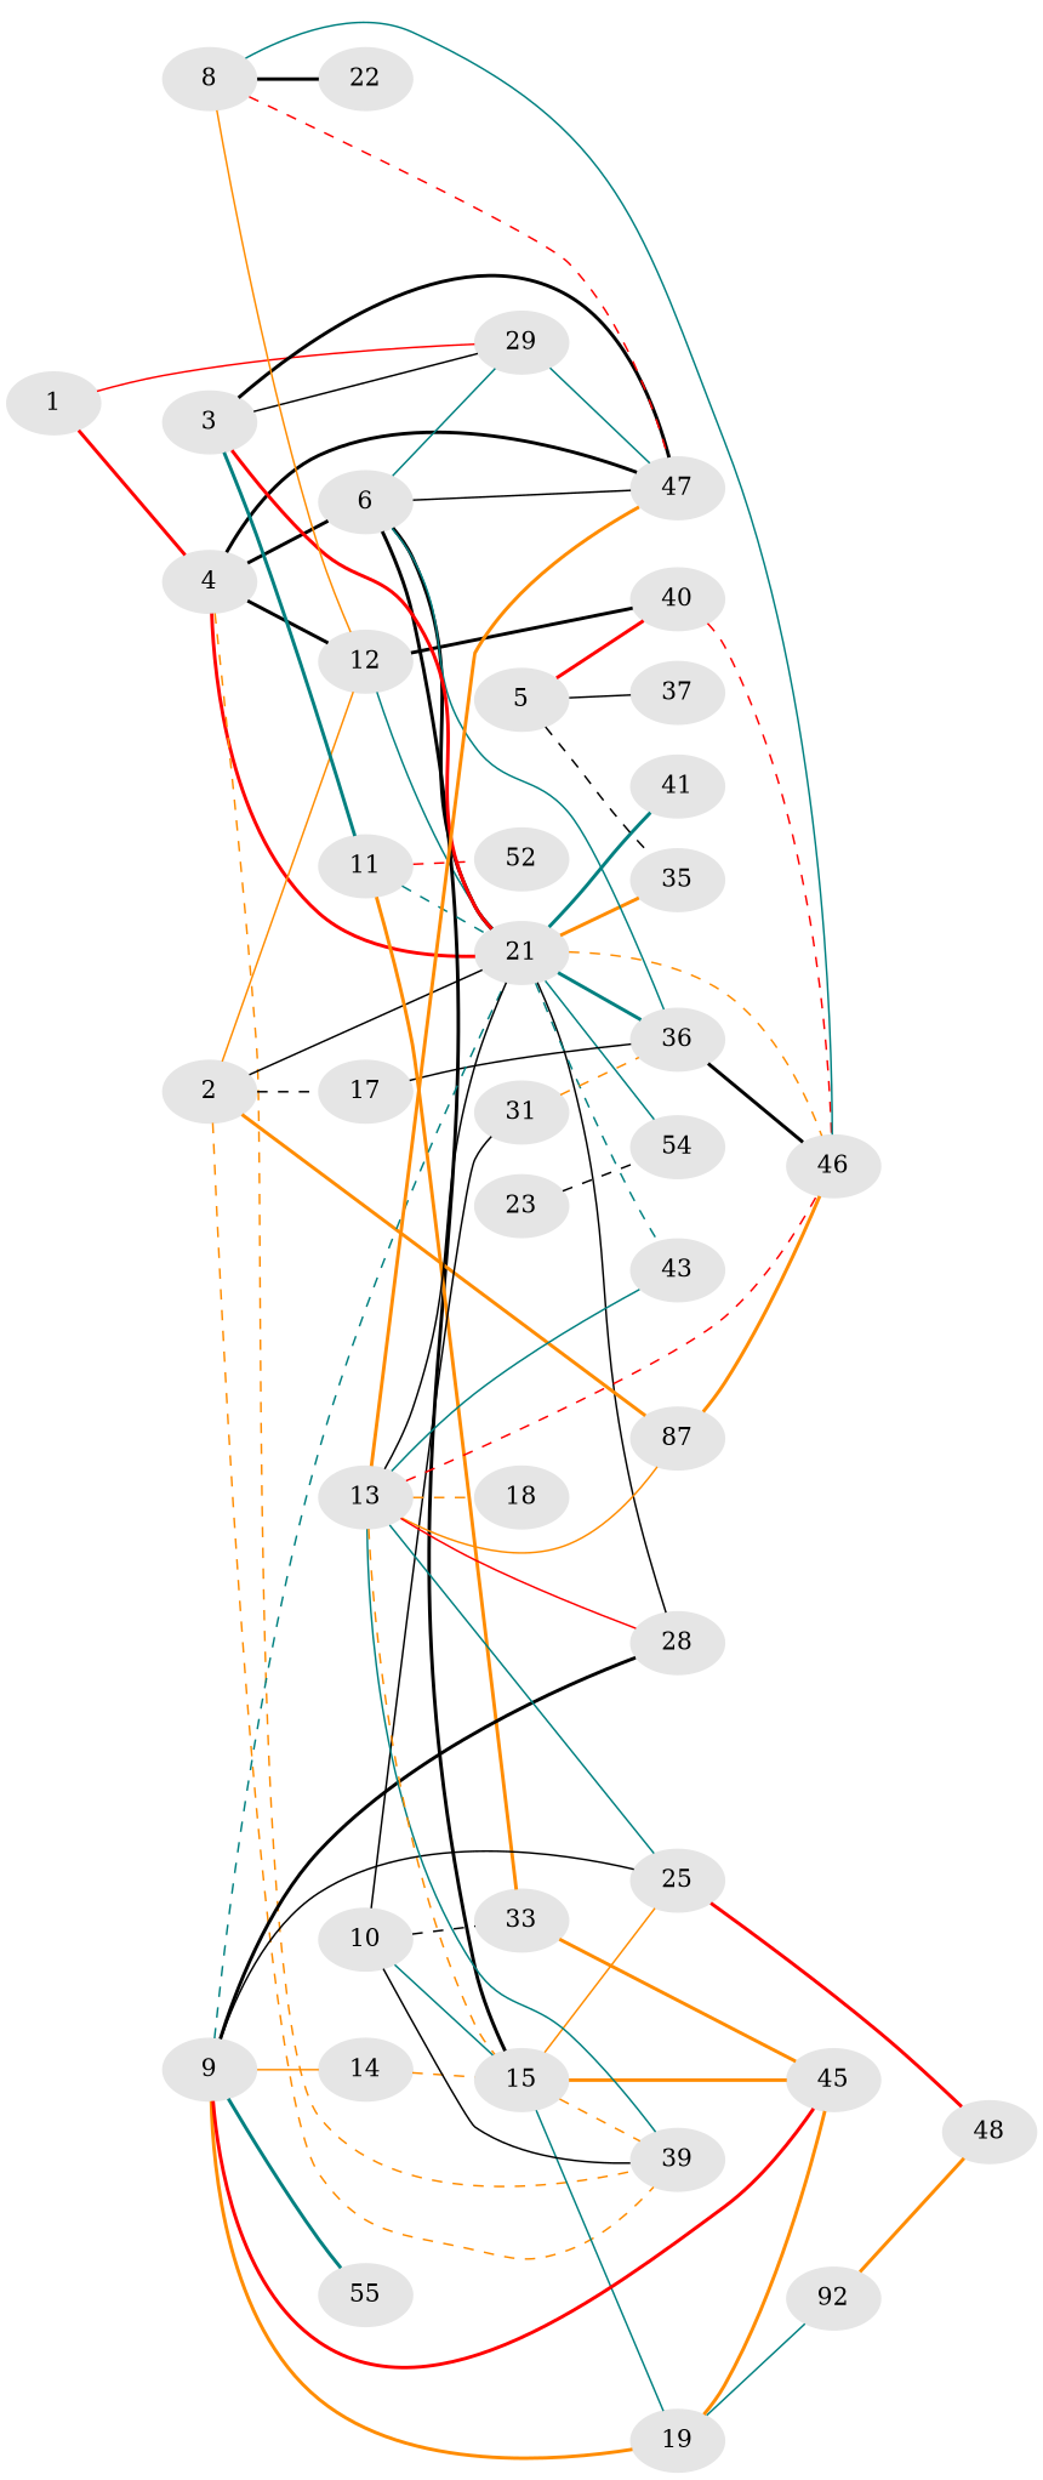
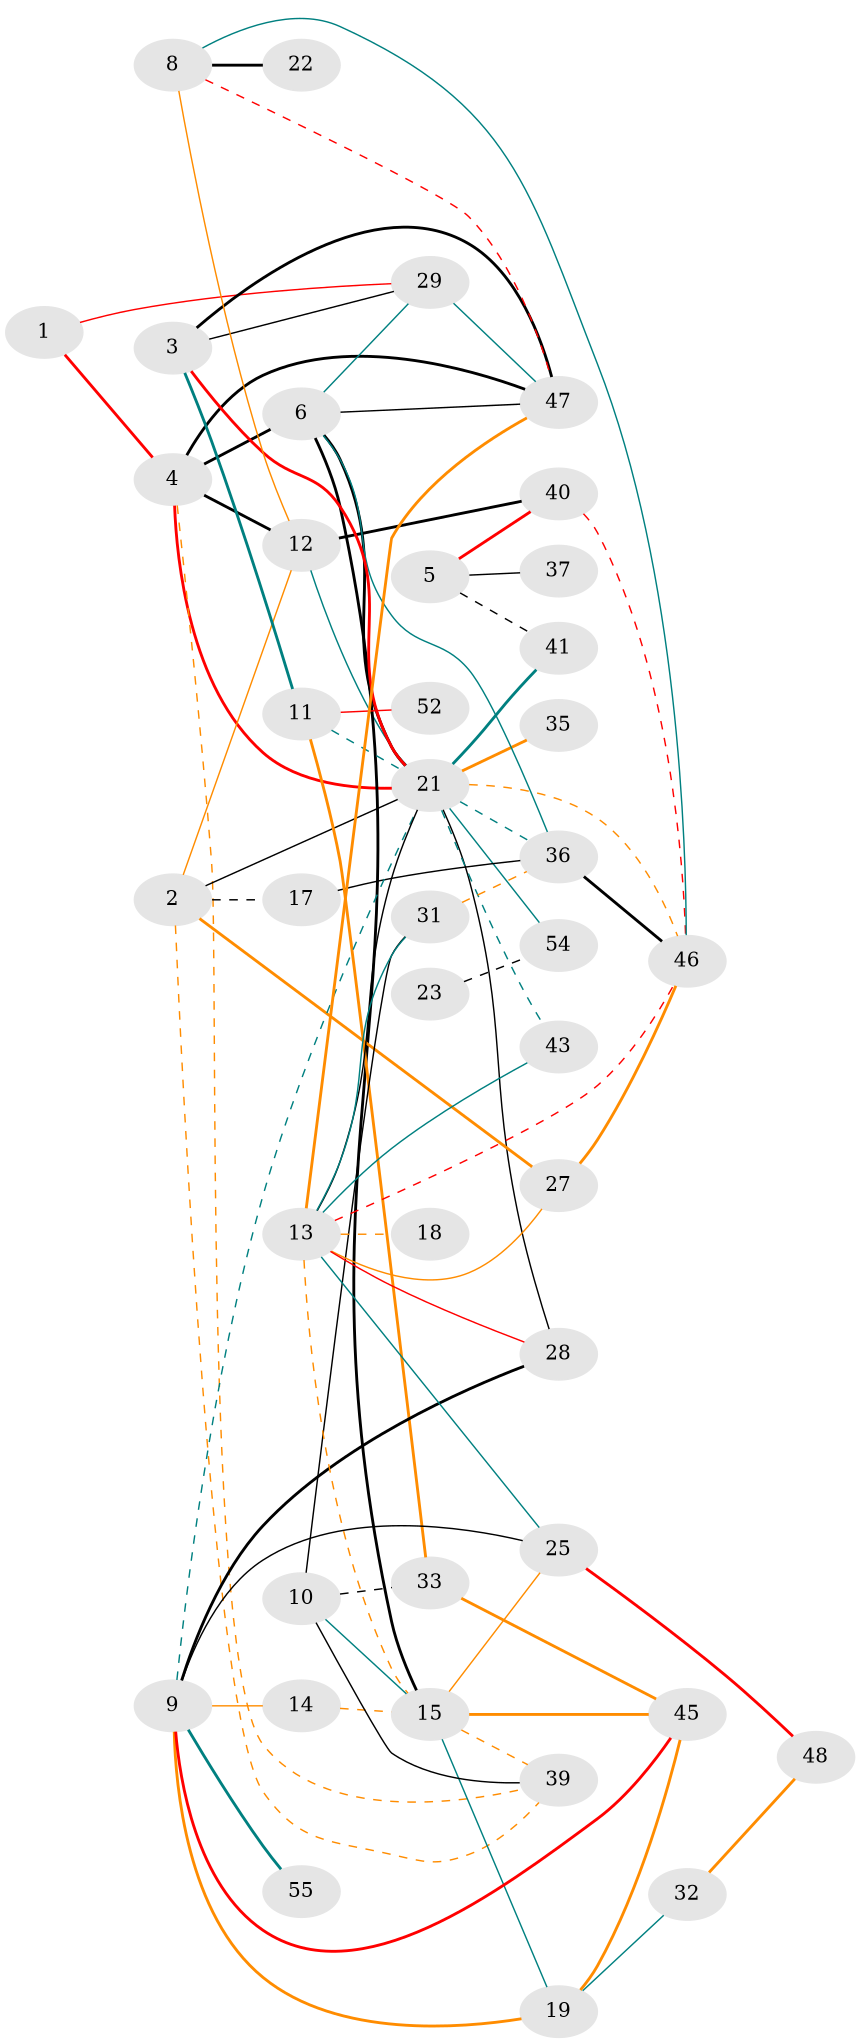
  graph {
    rankdir=LR
    node [color=gray90 style=filled]
    edge [color=black style=bold weight=1.0]
    1
    4
    29
    12
    21
    39
    47
    6
    2
    17
-   27 [label=87]
+   27
    40
    36
    35
    46
    28
    43
    41
    54
    3
    11
    33
    52
    15
    19
    25
    45
    5
    37
    8
    22
    9
    14
    55
-   32 [label=92]
+   32
    48
    10
    31
    13
    18
    23
    1 -- 4 [color=red]
    1 -- 29 [color=red style=solid]
    4 -- 12
    4 -- 21 [color=red]
    4 -- 39 [color=darkorange style=dashed]
    4 -- 47
    4 -- 6
    29 -- 47 [color=teal style=solid]
    12 -- 21 [color=teal style=solid]
    12 -- 40
-   21 -- 36 [color=teal]
+   21 -- 36 [color=teal style=dashed]
    21 -- 35 [color=darkorange]
    21 -- 46 [color=darkorange style=dashed]
    21 -- 28 [style=solid]
    21 -- 43 [color=teal style=dashed]
    21 -- 41 [color=teal]
    21 -- 54 [color=teal style=solid]
    6 -- 29 [color=teal style=solid]
    6 -- 21
    6 -- 47 [style=solid weight=4.0]
    6 -- 36 [color=teal style=solid weight=2.0]
    6 -- 15
    2 -- 12 [color=darkorange style=solid]
    2 -- 21 [style=solid]
    2 -- 39 [color=darkorange style=dashed]
    2 -- 17 [style=dashed]
    2 -- 27 [color=darkorange]
    17 -- 36 [style=solid]
    27 -- 46 [color=darkorange weight=3.0]
    40 -- 46 [color=red style=dashed]
    36 -- 46
    3 -- 29 [style=solid]
    3 -- 21 [color=red]
    3 -- 47
    3 -- 11 [color=teal]
    11 -- 21 [color=teal style=dashed]
    11 -- 33 [color=darkorange weight=2.0]
-   11 -- 52 [color=red style=dashed]
+   11 -- 52 [color=red style=solid]
    33 -- 45 [color=darkorange weight=2.0]
    15 -- 39 [color=darkorange style=dashed]
    15 -- 19 [color=teal style=solid]
    15 -- 25 [color=darkorange style=solid]
    15 -- 45 [color=darkorange]
    19 -- 45 [color=darkorange]
    19 -- 32 [color=teal style=solid]
    25 -- 48 [color=red]
    5 -- 40 [color=red]
-   5 -- 35 [style=dashed]
+   5 -- 41 [style=dashed]
    5 -- 37 [style=solid]
    8 -- 12 [color=darkorange style=solid]
    8 -- 47 [color=red style=dashed]
    8 -- 46 [color=teal style=solid]
    8 -- 22 [weight=2.0]
    9 -- 21 [color=teal style=dashed]
    9 -- 28
    9 -- 19 [color=darkorange]
    9 -- 25 [style=solid]
    9 -- 45 [color=red]
    9 -- 14 [color=darkorange style=solid]
    9 -- 55 [color=teal]
    14 -- 15 [color=darkorange style=dashed]
    32 -- 48 [color=darkorange]
    10 -- 39 [style=solid]
    10 -- 33 [style=dashed]
    10 -- 15 [color=teal style=solid]
    10 -- 31 [style=solid]
    31 -- 36 [color=darkorange style=dashed]
    13 -- 21 [style=solid]
-   13 -- 39 [color=teal style=solid]
+   13 -- 31 [color=teal style=solid]
    13 -- 47 [color=darkorange]
    13 -- 27 [color=darkorange style=solid]
    13 -- 46 [color=red style=dashed]
    13 -- 28 [color=red style=solid]
    13 -- 43 [color=teal style=solid]
    13 -- 15 [color=darkorange style=dashed]
    13 -- 25 [color=teal style=solid]
    13 -- 18 [color=darkorange style=dashed]
    23 -- 54 [style=dashed]
  }
